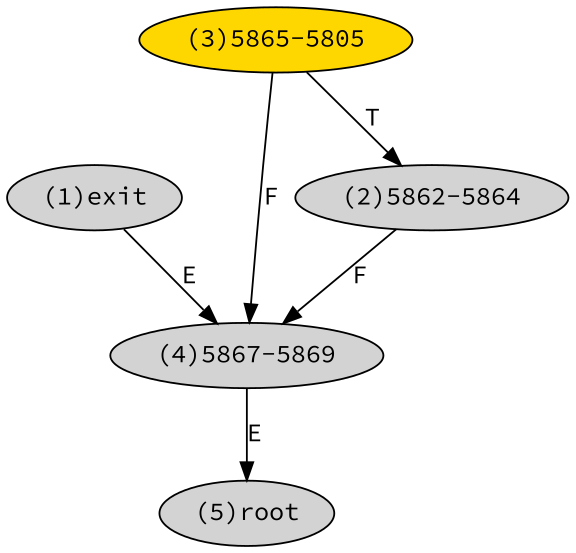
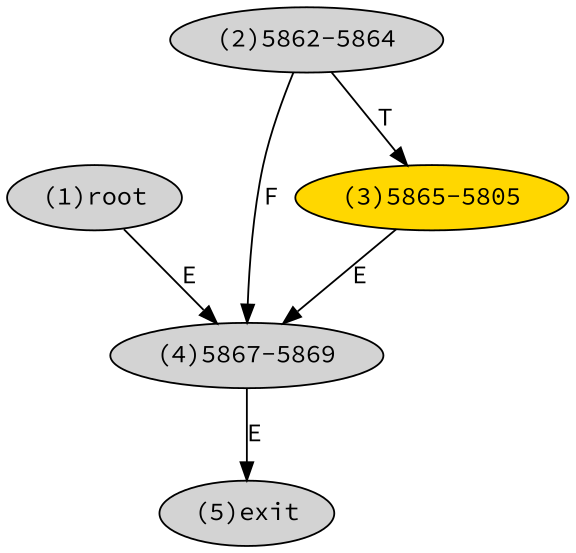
  digraph {
    fontname="Source Code Pro"
    node [fillcolor=lightgrey fontname="Source Code Pro" style=filled]
    edge [fontname="Source Code Pro"]
-   n1 [label="(1)exit"]
+   n1 [label="(1)root"]
    n2 [label="(4)5867-5869"]
    n3 [label="(2)5862-5864"]
    n4 [fillcolor=gold label="(3)5865-5805"]
-   n5 [label="(5)root"]
+   n5 [label="(5)exit"]
    n1 -> n2 [label=E]
    n2 -> n5 [label=E]
    n3 -> n2 [label=F]
-   n4 -> n3 [label=T]
-   n4 -> n2 [label=F]
+   n3 -> n4 [label=T]
+   n4 -> n2 [label=E]
  }
